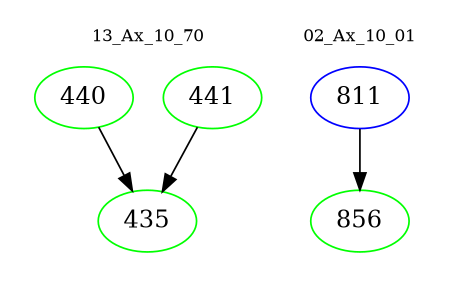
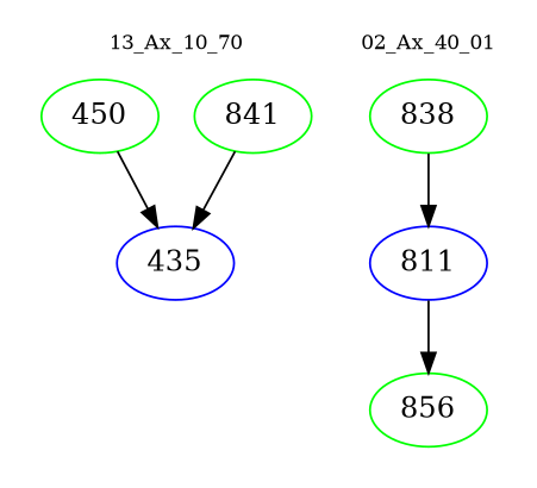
  digraph {
    node [color=green]
    edge [color=black]
-   n1 [label=441]
-   n2 [label=435]
-   n3 [label=440]
+   n1 [label=841]
+   n2 [color=blue label=435]
+   n3 [label=450]
+   n4 [label=838]
    n5 [color=blue label=811]
    n6 [label=856]
    subgraph cluster_1 {
      color=white
      fontsize=10
      label="13_Ax_10_70"
      n1
      n2
      n3
    }
    subgraph cluster_2 {
      color=white
      fontsize=10
-     label="02_Ax_10_01"
+     label="02_Ax_40_01"
+     n4
      n5
      n6
    }
    n1 -> n2
    n3 -> n2
+   n4 -> n5
    n5 -> n6
  }
